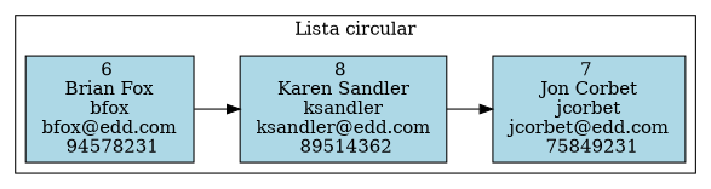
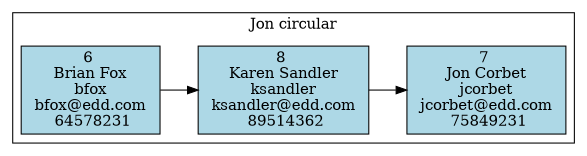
  digraph {
    nodesep=0.5
    rankdir=LR
    node [fillcolor=lightblue shape=record style=filled]
    n1 [label="{8 \n Karen Sandler \n ksandler \n ksandler@edd.com \n 89514362}"]
    n2 [label="{7 \n Jon Corbet \n jcorbet \n jcorbet@edd.com \n 75849231}"]
-   n3 [label="{6 \n Brian Fox \n bfox \n bfox@edd.com \n 94578231}"]
+   n3 [label="{6 \n Brian Fox \n bfox \n bfox@edd.com \n 64578231}"]
    subgraph cluster_1 {
      color=black
      fillcolor=white
      fontsize=14
-     label="Lista circular"
+     label="Jon circular"
      style=filled
      n1
      n2
      n3
    }
    n1 -> n2
    n3 -> n1
  }
